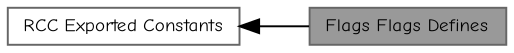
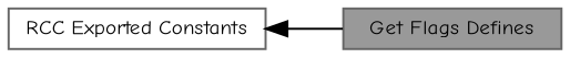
  digraph {
    rankdir=LR
    fontname="Comic Neue"
    node [fontname="Comic Neue" fontsize=10 shape=box style=filled]
-   n1 [color=gray40 fillcolor=grey60 fontcolor=black height=0.2 label="Flags Flags Defines" width=0.4]
+   n1 [color=gray40 fillcolor=grey60 fontcolor=black height=0.2 label="Get Flags Defines" width=0.4]
    n2 [color=grey40 fillcolor=white height=0.2 label="RCC Exported Constants" width=0.4]
    n2 -> n1 [dir=back fontname="Comic Neue" fontsize=10 labelfontname=Helvetica labelfontsize=10 shape=plaintext style=solid]
  }
